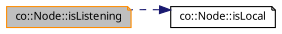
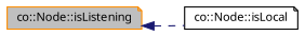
  digraph {
    rankdir=LR
    node [fontname=Sans fontsize=10 shape=note style=filled]
    n1 [color=darkorange fillcolor=grey75 fontcolor=black height=0.2 label="co::Node::isListening" width=0.4]
    n2 [color=black fillcolor=white height=0.2 label="co::Node::isLocal" width=0.4]
-   n2 -> n1 [color=midnightblue dir=back fontname=Sans fontsize=10 labelfontname=Sans labelfontsize=10 style=dashed]
+   n1 -> n2 [color=midnightblue dir=back fontname=Sans fontsize=10 labelfontname=Sans labelfontsize=10 style=dashed]
  }
